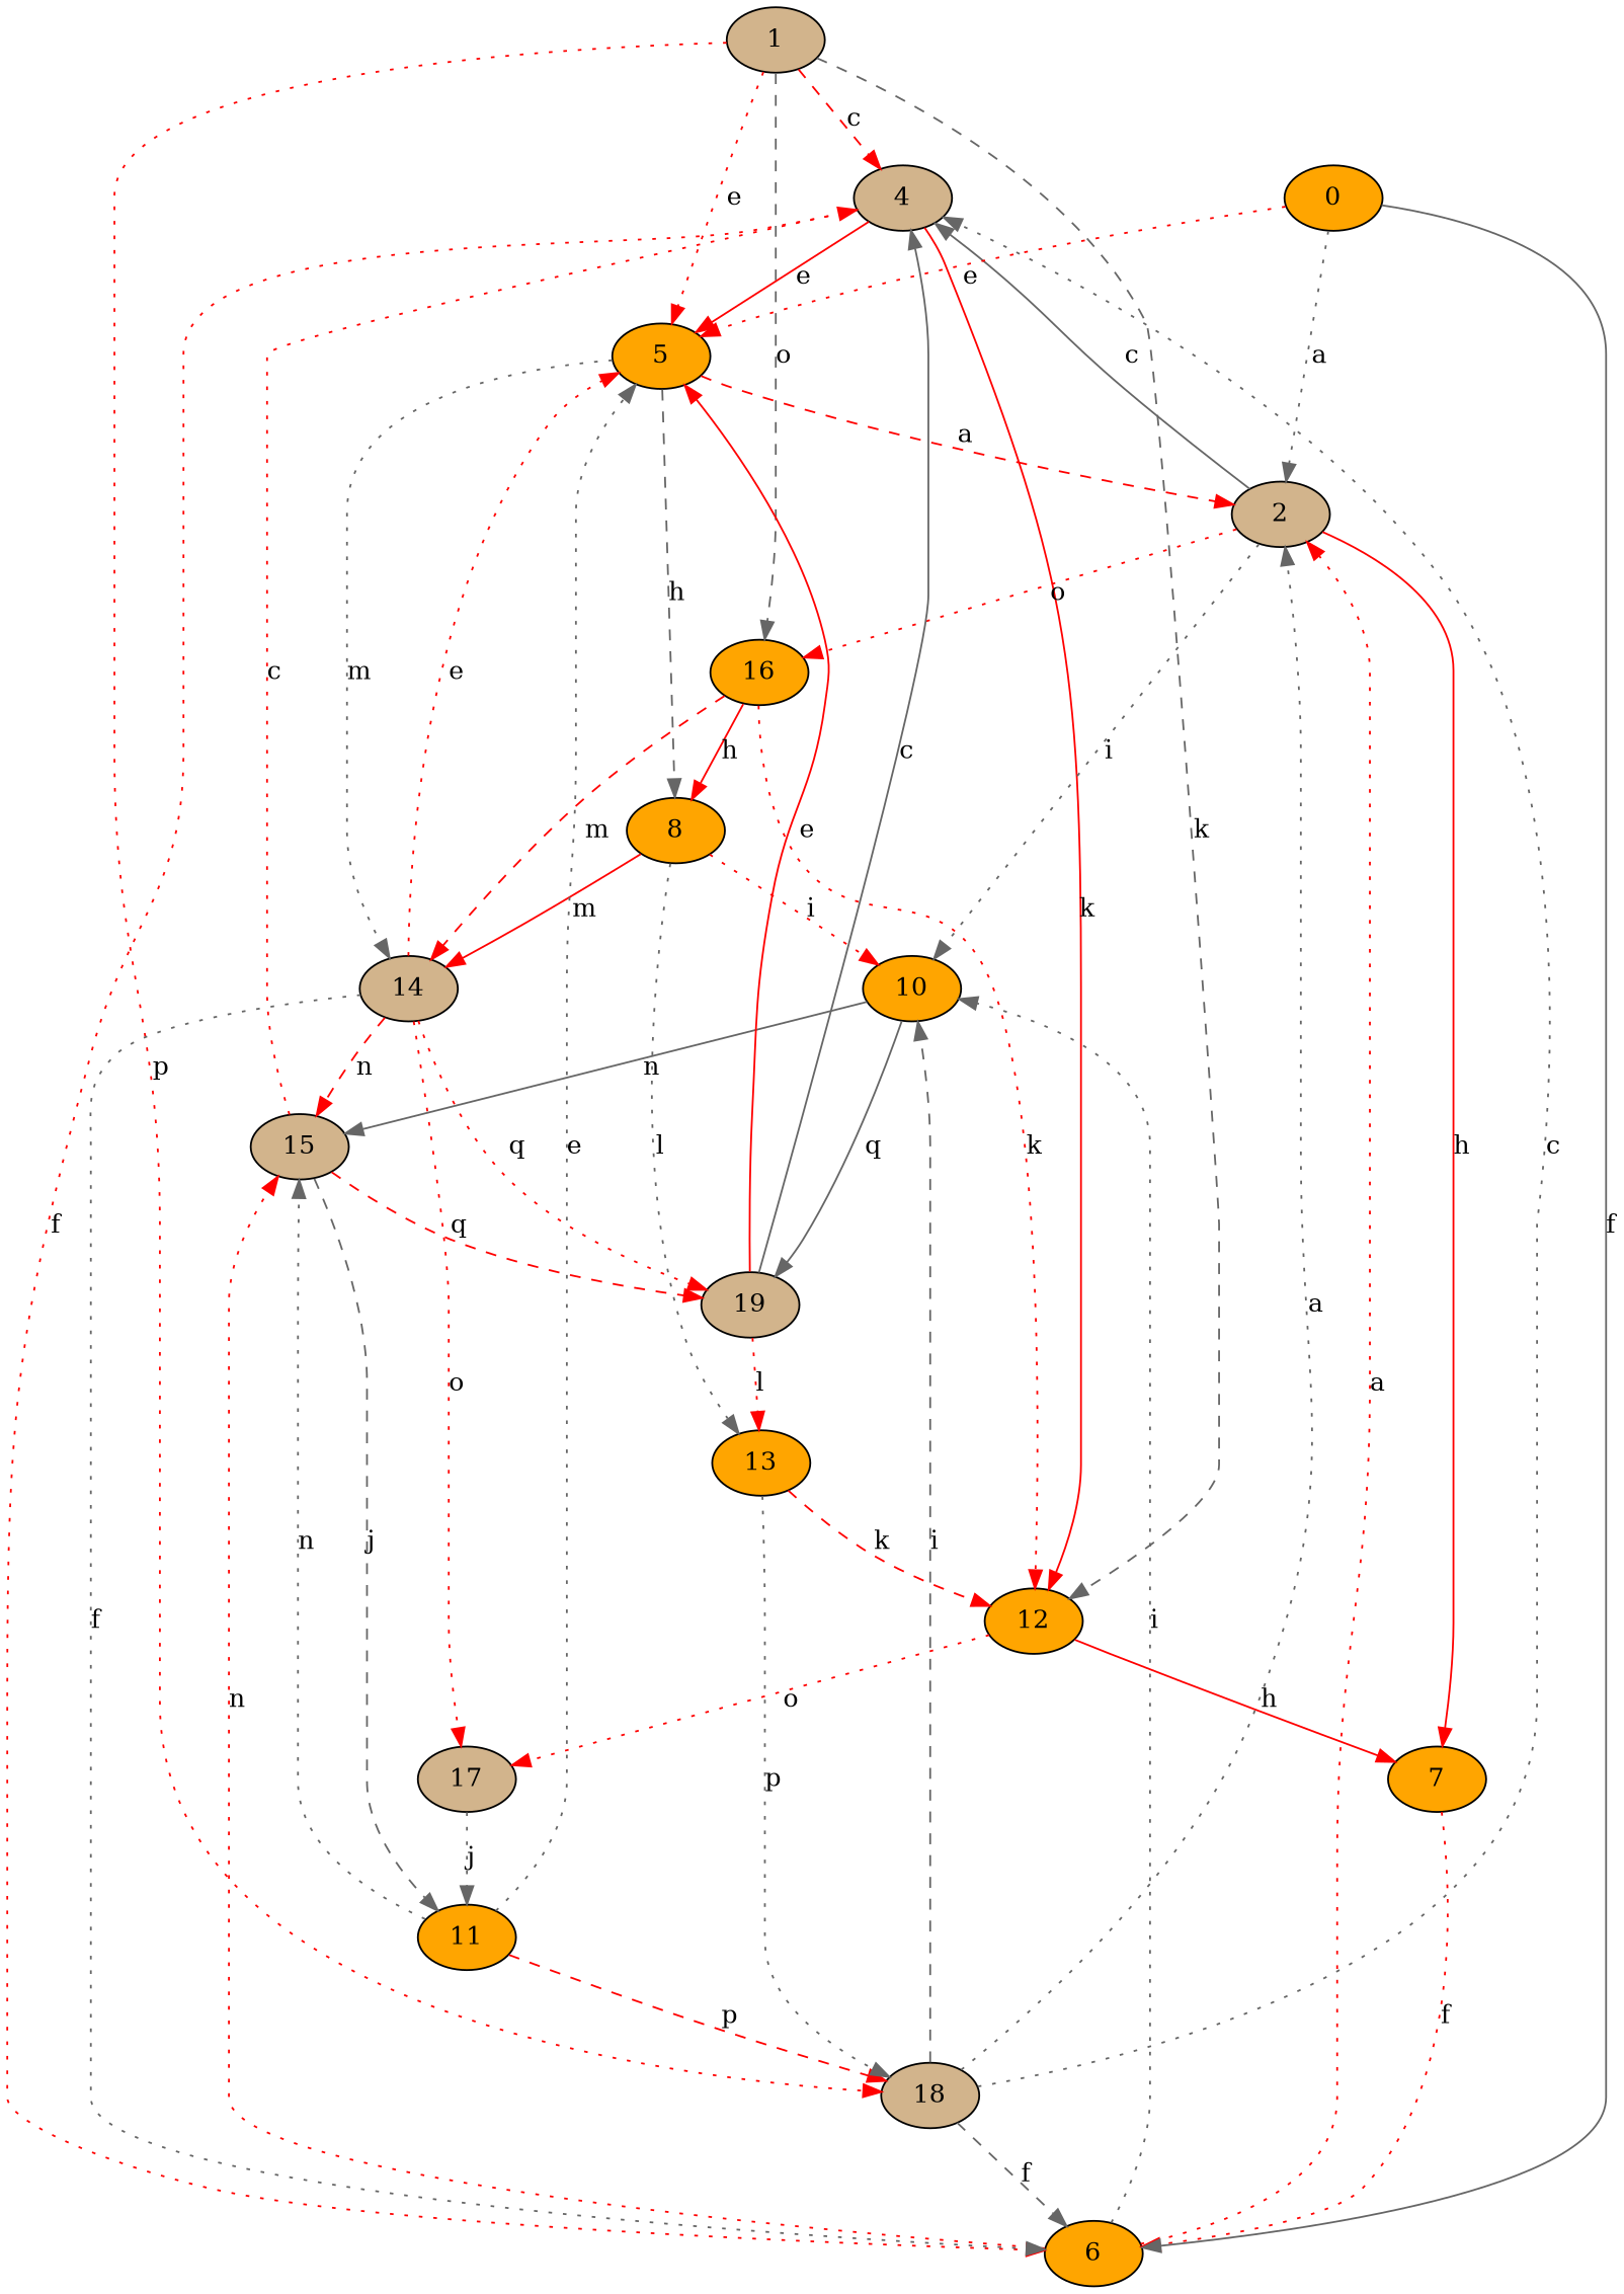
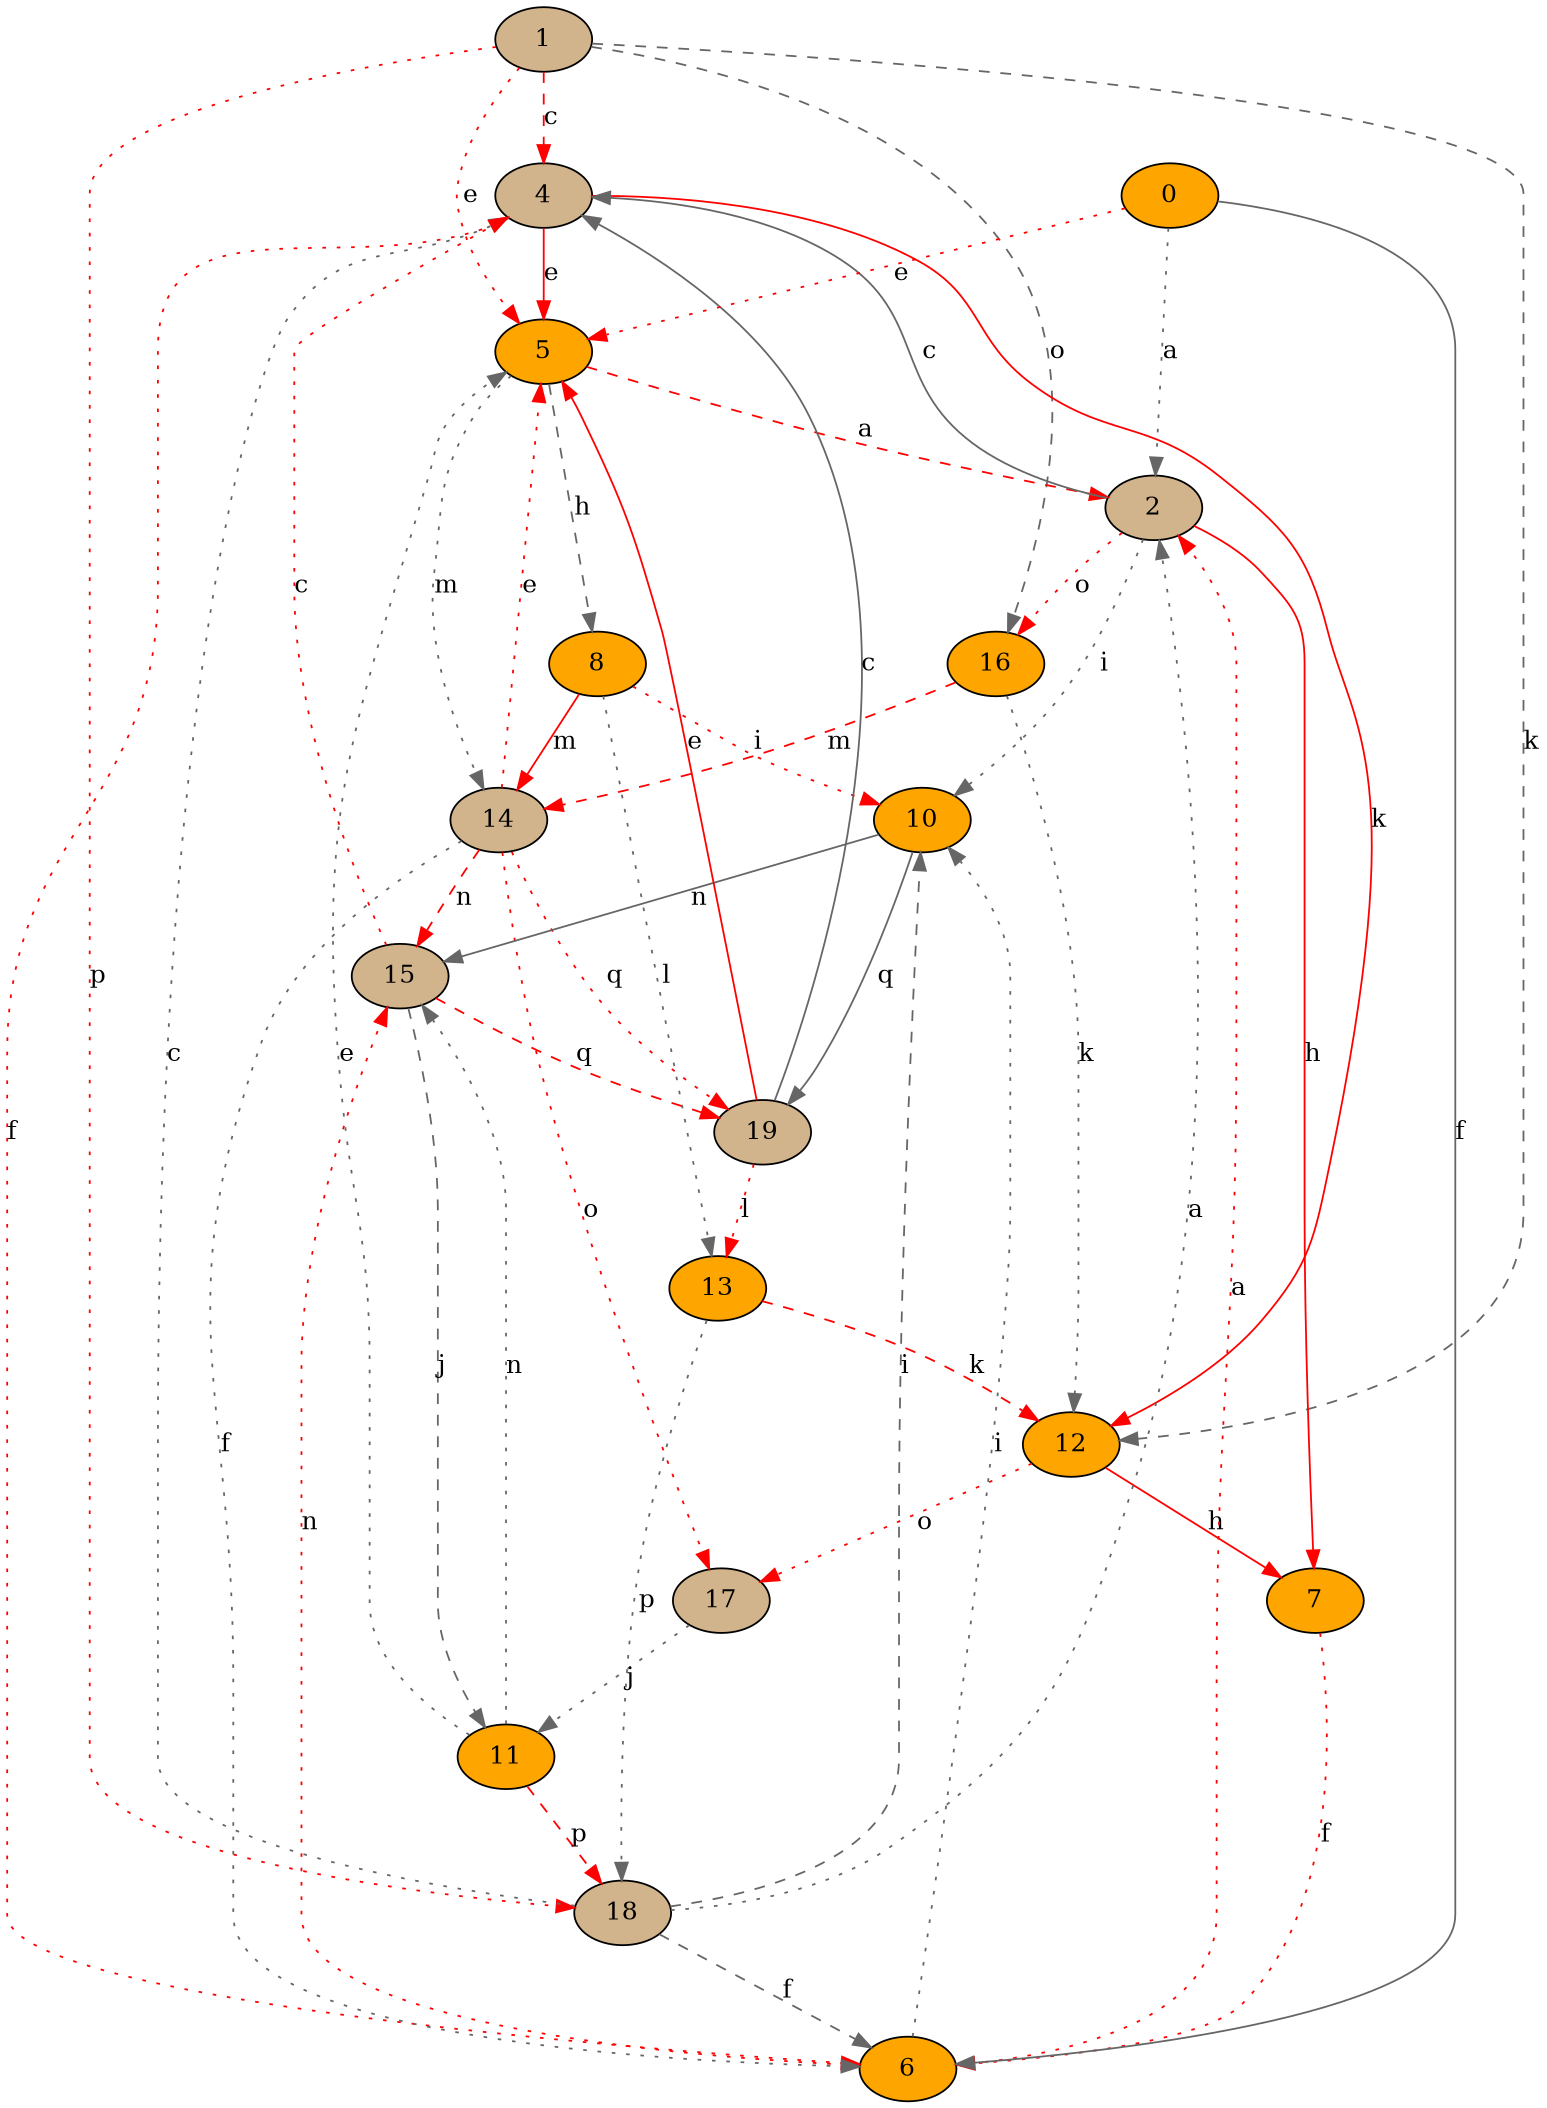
  strict digraph {
    node [fillcolor=orange style=filled]
    edge [color=red style=dotted]
    1 [fillcolor=tan]
    4 [fillcolor=tan]
    5
    12
    16
    18 [fillcolor=tan]
    6
    2 [fillcolor=tan]
    14 [fillcolor=tan]
    8
    7
    17 [fillcolor=tan]
    10
    15 [fillcolor=tan]
    19 [fillcolor=tan]
    11
    13
    0
    1 -> 4 [label=c style=dashed]
    1 -> 5 [label=e]
    1 -> 12 [color=gray40 label=k style=dashed]
    1 -> 16 [color=gray40 label=o style=dashed]
    1 -> 18 [label=p]
    4 -> 5 [label=e style=solid]
    4 -> 12 [label=k style=solid]
    4 -> 6 [label=f]
    5 -> 2 [label=a style=dashed]
    5 -> 14 [color=gray40 label=m]
    5 -> 8 [color=gray40 label=h style=dashed]
    12 -> 7 [label=h style=solid]
    12 -> 17 [label=o]
-   16 -> 12 [label=k]
+   16 -> 12 [color=gray40 label=k]
    16 -> 14 [label=m style=dashed]
-   16 -> 8 [label=h style=solid]
    18 -> 4 [color=gray40 label=c]
    18 -> 6 [color=gray40 label=f style=dashed]
    18 -> 2 [color=gray40 label=a]
    18 -> 10 [color=gray40 label=i style=dashed]
    6 -> 2 [label=a]
    6 -> 10 [color=gray40 label=i]
    6 -> 15 [label=n]
    2 -> 4 [color=gray40 label=c style=solid]
    2 -> 16 [label=o]
    2 -> 7 [label=h style=solid]
    2 -> 10 [color=gray40 label=i]
    14 -> 5 [label=e]
    14 -> 6 [color=gray40 label=f]
    14 -> 17 [label=o]
    14 -> 15 [label=n style=dashed]
    14 -> 19 [label=q]
    8 -> 14 [label=m style=solid]
    8 -> 10 [label=i]
    8 -> 13 [color=gray40 label=l]
    7 -> 6 [label=f]
    17 -> 11 [color=gray40 label=j]
    10 -> 15 [color=gray40 label=n style=solid]
    10 -> 19 [color=gray40 label=q style=solid]
    15 -> 4 [label=c]
    15 -> 19 [label=q style=dashed]
    15 -> 11 [color=gray40 label=j style=dashed]
    19 -> 4 [color=gray40 label=c style=solid]
    19 -> 5 [label=e style=solid]
    19 -> 13 [label=l]
    11 -> 5 [color=gray40 label=e]
    11 -> 18 [label=p style=dashed]
    11 -> 15 [color=gray40 label=n]
    13 -> 12 [label=k style=dashed]
    13 -> 18 [color=gray40 label=p]
    0 -> 5 [label=e]
    0 -> 6 [color=gray40 label=f style=solid]
    0 -> 2 [color=gray40 label=a]
  }
